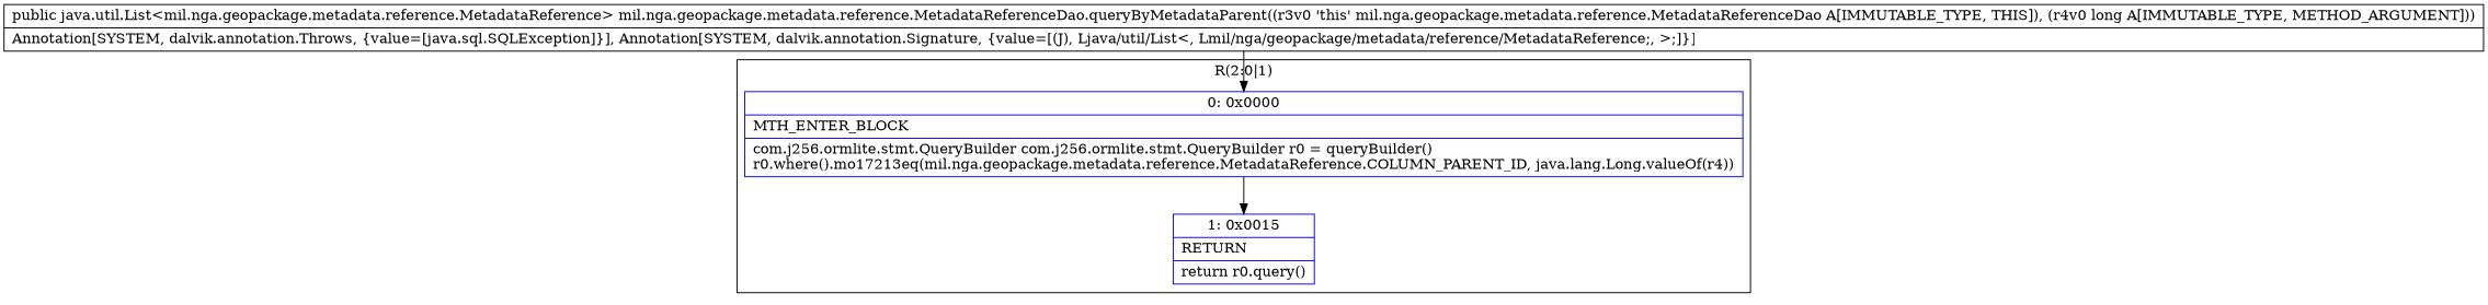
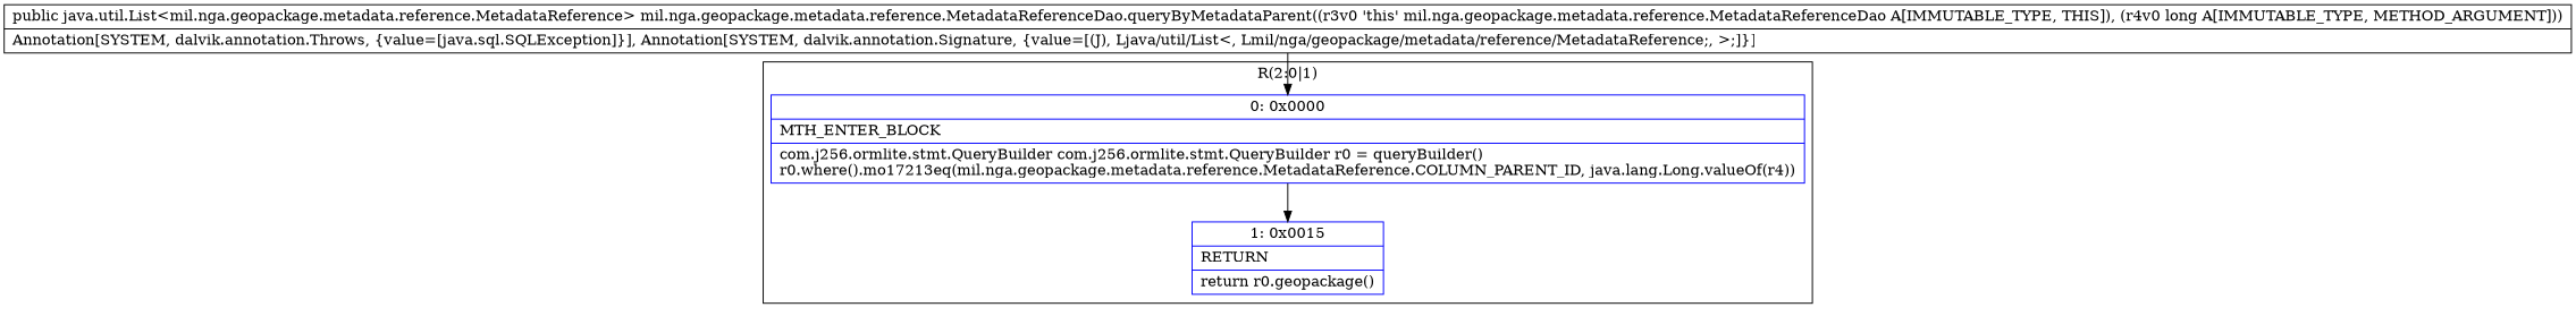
  digraph {
    node [color=blue shape=record]
    n1 [label="{0\:\ 0x0000|MTH_ENTER_BLOCK\l|com.j256.ormlite.stmt.QueryBuilder com.j256.ormlite.stmt.QueryBuilder r0 = queryBuilder()\lr0.where().mo17213eq(mil.nga.geopackage.metadata.reference.MetadataReference.COLUMN_PARENT_ID, java.lang.Long.valueOf(r4))\l}"]
-   n2 [label="{1\:\ 0x0015|RETURN\l|return r0.query()\l}"]
+   n2 [label="{1\:\ 0x0015|RETURN\l|return r0.geopackage()\l}"]
    n3 [label="{public java.util.List\<mil.nga.geopackage.metadata.reference.MetadataReference\> mil.nga.geopackage.metadata.reference.MetadataReferenceDao.queryByMetadataParent((r3v0 'this' mil.nga.geopackage.metadata.reference.MetadataReferenceDao A[IMMUTABLE_TYPE, THIS]), (r4v0 long A[IMMUTABLE_TYPE, METHOD_ARGUMENT]))  | Annotation[SYSTEM, dalvik.annotation.Throws, \{value=[java.sql.SQLException]\}], Annotation[SYSTEM, dalvik.annotation.Signature, \{value=[(J), Ljava\/util\/List\<, Lmil\/nga\/geopackage\/metadata\/reference\/MetadataReference;, \>;]\}]\l}" color=""]
    subgraph cluster_1 {
      label="R(2:0|1)"
      n1
      n2
    }
    n1 -> n2
    n3 -> n1
  }
